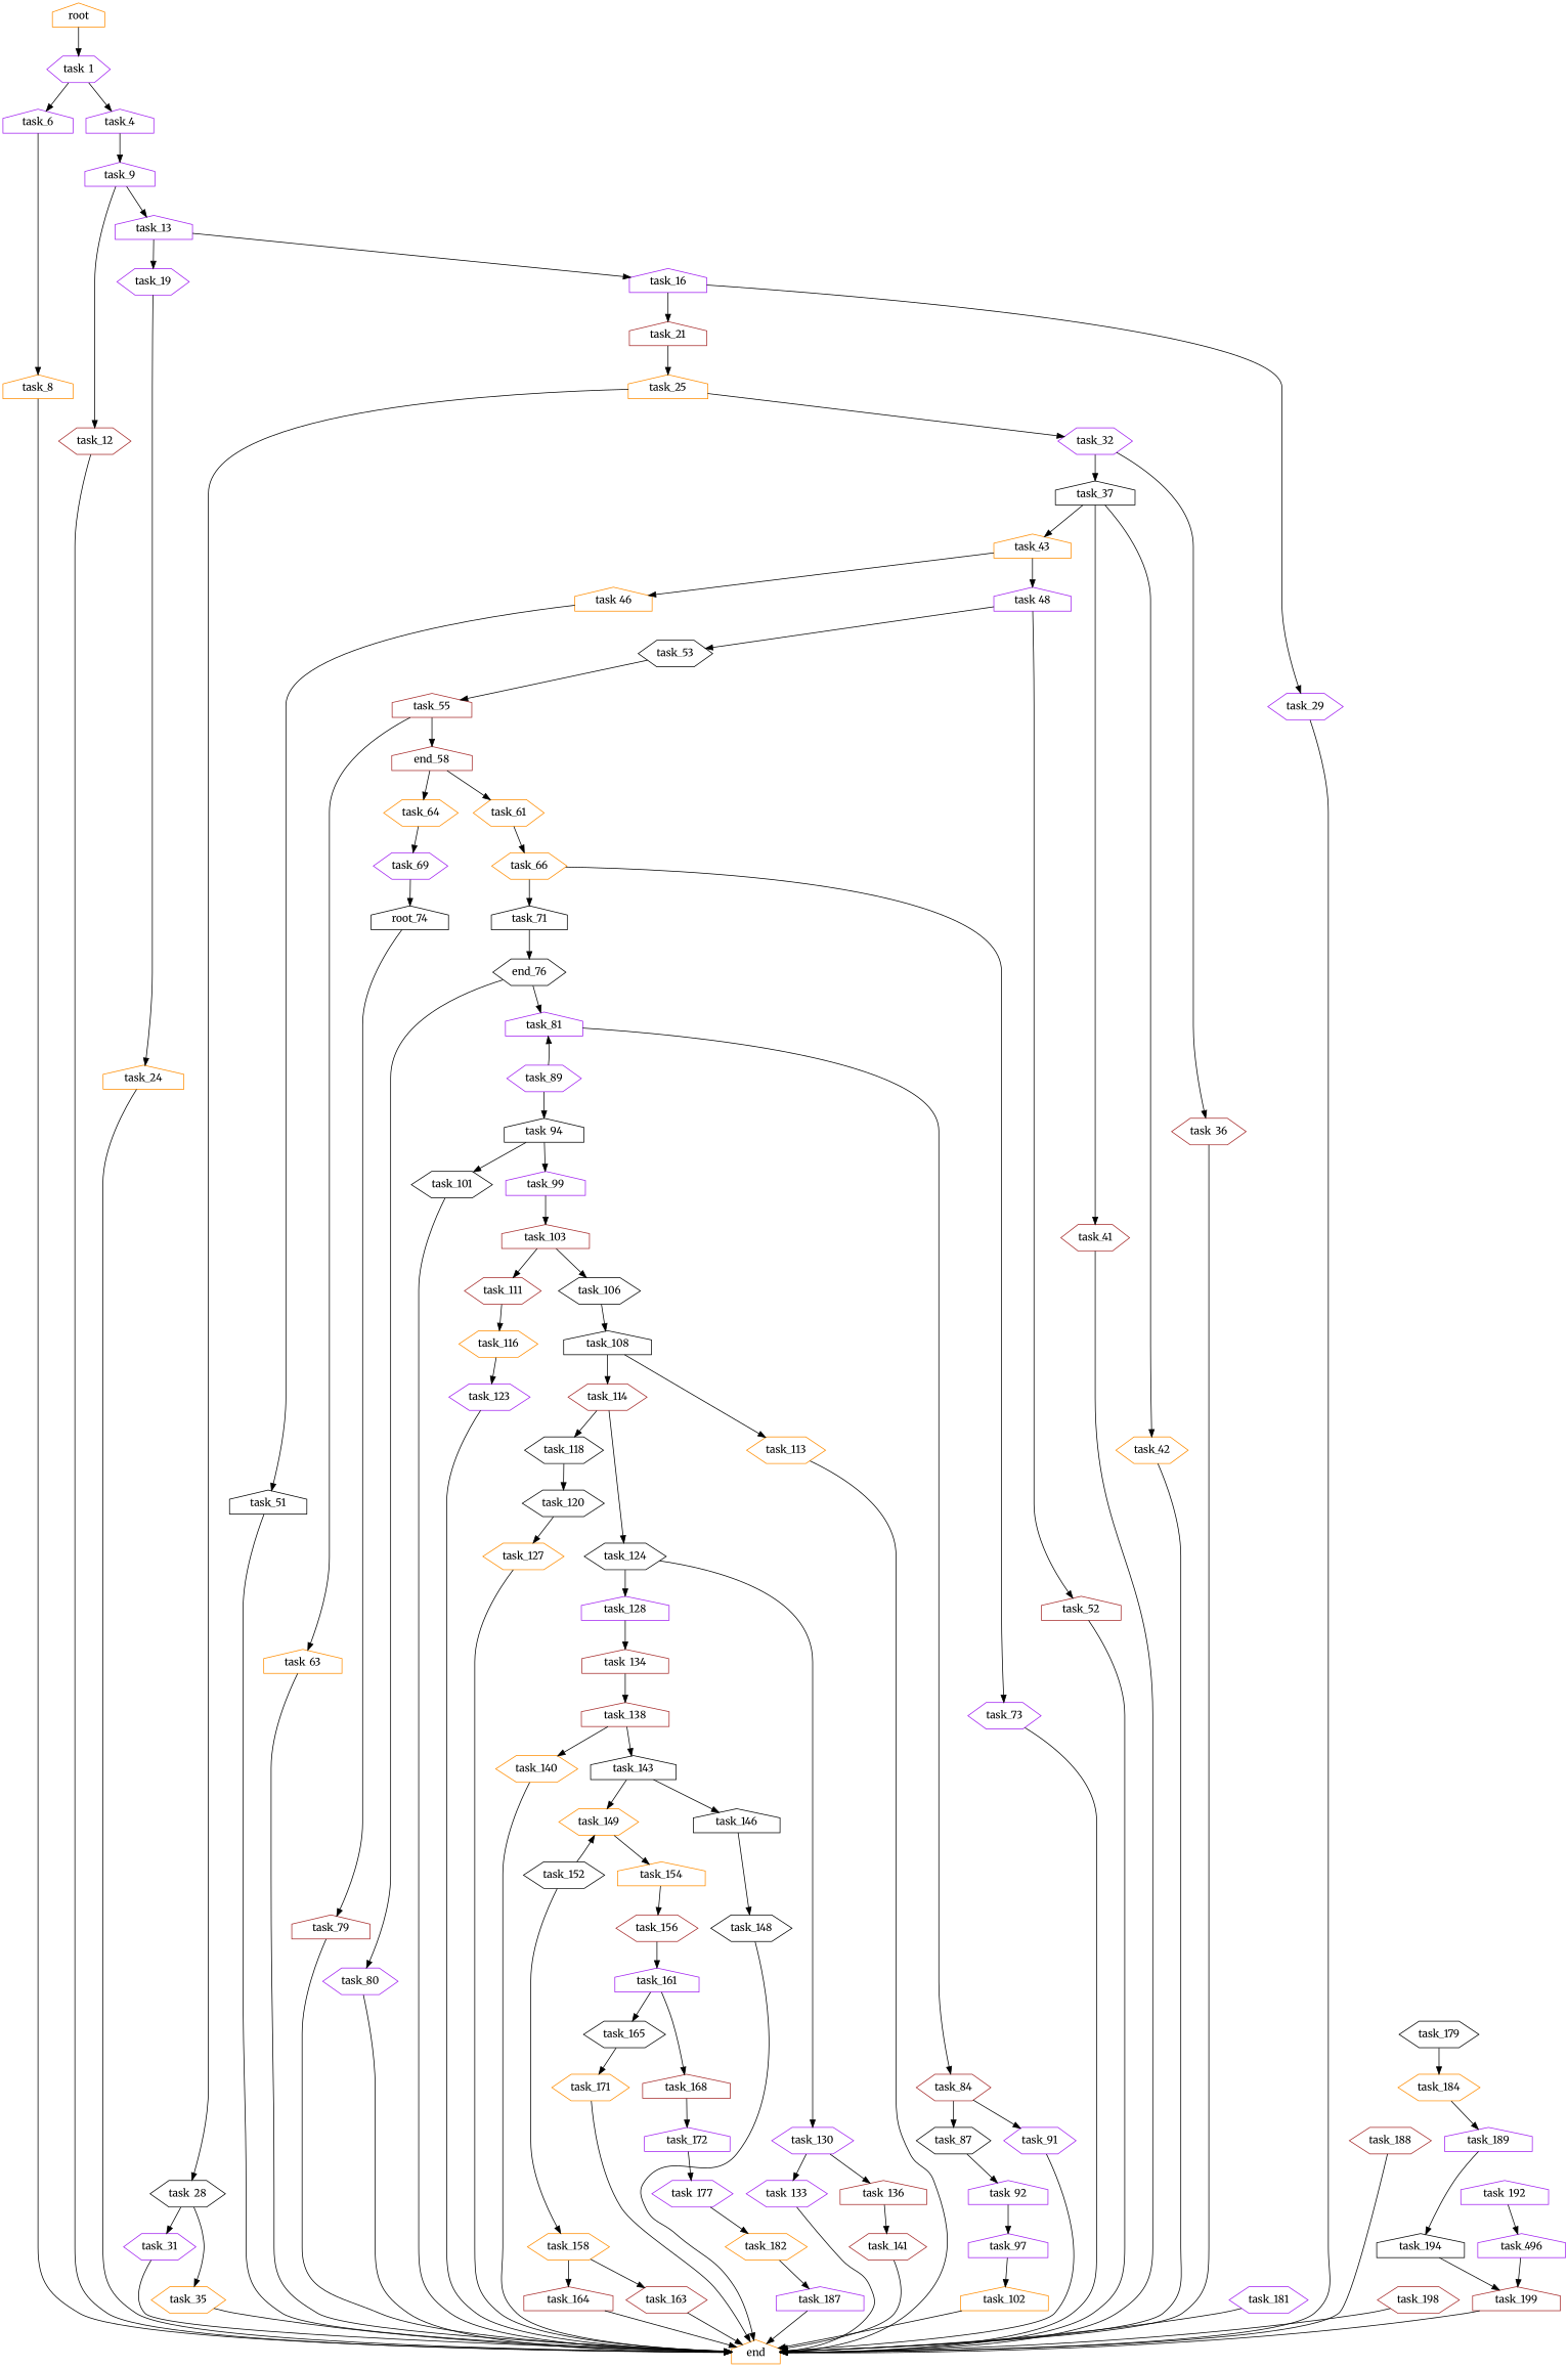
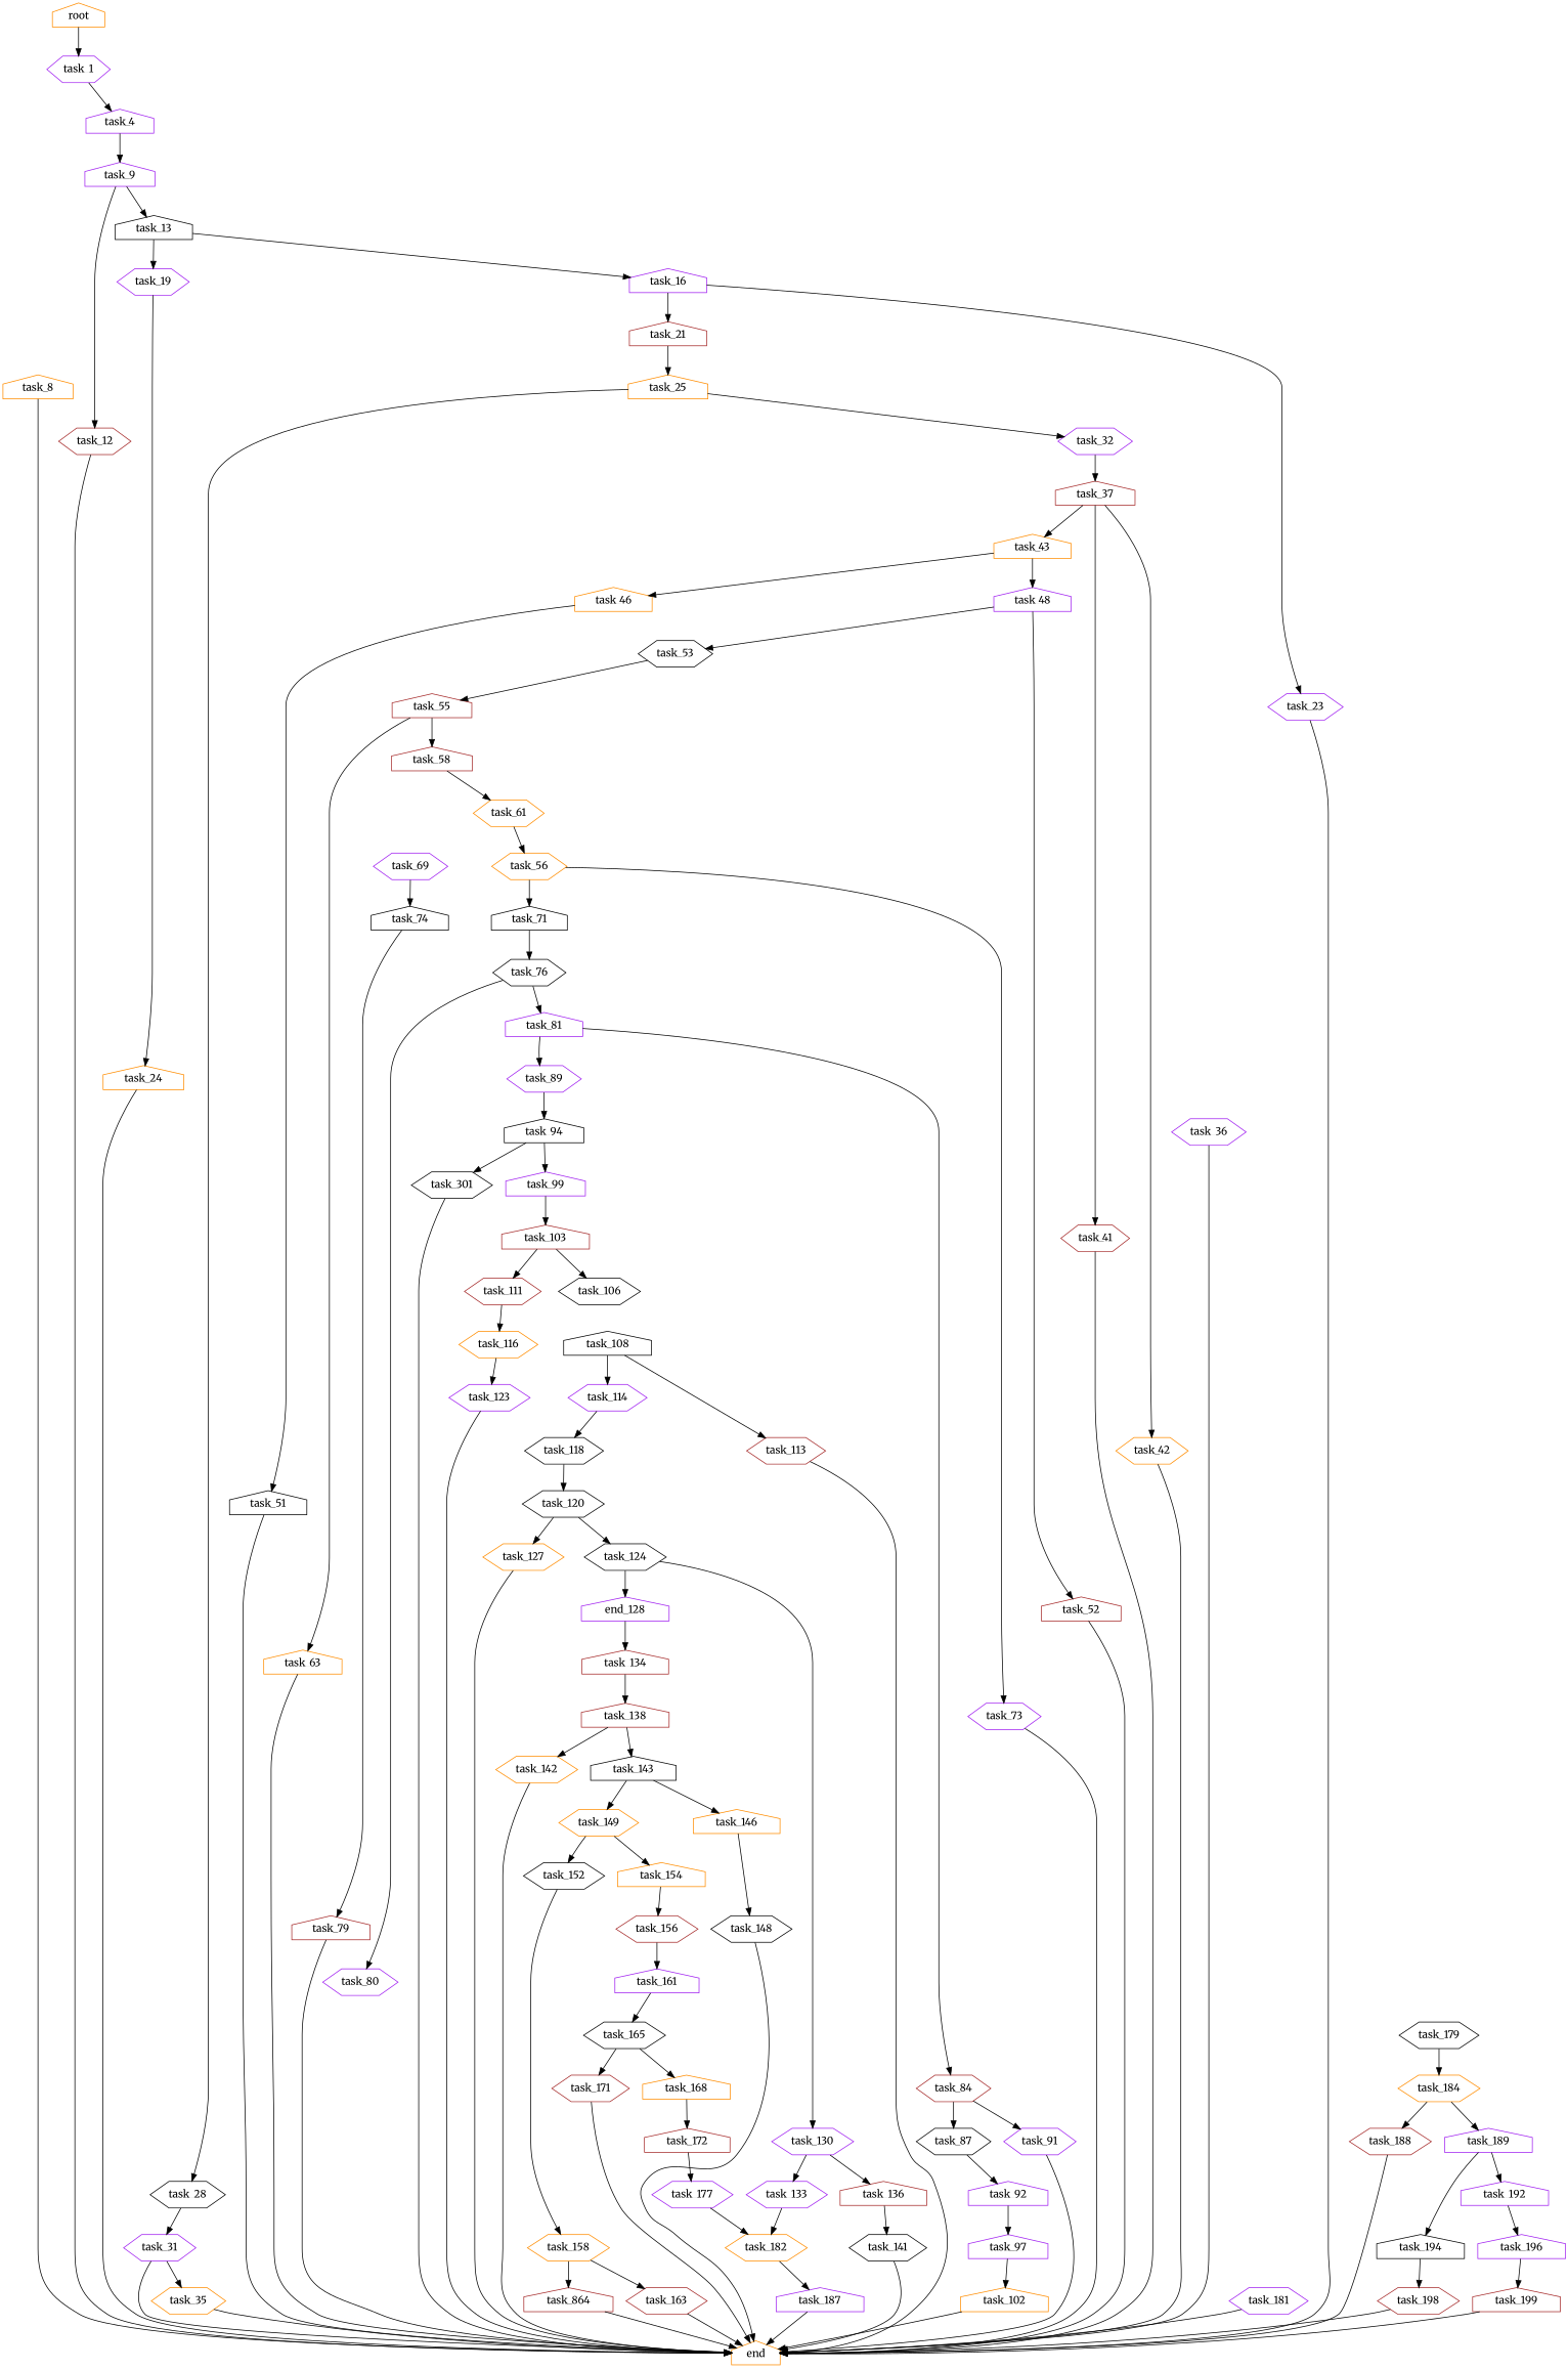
  digraph {
    fontname=Merriweather
    node [color=purple fontname=Merriweather shape=hexagon]
    edge [fontname=Merriweather]
    root [color=darkorange shape=house]
    task_1
    task_4 [shape=house]
-   task_6 [shape=house]
    task_9 [shape=house]
    task_8 [color=darkorange shape=house]
    task_12 [color=brown]
-   task_13 [shape=house]
+   task_13 [color=black shape=house]
    end [color=darkorange shape=house]
    task_16 [shape=house]
    task_19
    task_21 [color=brown shape=house]
-   task_23 [label=task_29]
+   task_23
    task_24 [color=darkorange shape=house]
    task_25 [color=darkorange shape=house]
    task_28 [color=black]
    task_32
    task_31
    task_35 [color=darkorange]
-   task_36 [color=brown]
-   task_37 [color=black shape=house]
+   task_36
+   task_37 [color=brown shape=house]
    task_41 [color=brown]
    task_42 [color=darkorange]
    task_43 [color=darkorange shape=house]
    task_46 [color=darkorange shape=house]
    task_48 [shape=house]
    task_51 [color=black shape=house]
    task_52 [color=brown shape=house]
    task_53 [color=black]
    task_55 [color=brown shape=house]
-   task_58 [color=brown shape=house label=end_58]
+   task_58 [color=brown shape=house]
    task_63 [color=darkorange shape=house]
    task_61 [color=darkorange]
-   task_64 [color=darkorange]
-   task_66 [color=darkorange]
+   task_66 [color=darkorange label=task_56]
    task_69
    task_71 [color=black shape=house]
    task_73
-   task_74 [color=black shape=house label=root_74]
-   task_76 [color=black label=end_76]
+   task_74 [color=black shape=house]
+   task_76 [color=black]
    task_79 [color=brown shape=house]
    task_80
    task_81 [shape=house]
    task_84 [color=brown]
    task_89
    task_87 [color=black]
    task_91
    task_94 [color=black shape=house]
    task_92 [shape=house]
    task_97 [shape=house]
    task_99 [shape=house]
-   task_101 [color=black]
+   task_101 [color=black label=task_301]
    task_102 [color=darkorange shape=house]
    task_103 [color=brown shape=house]
    task_106 [color=black]
    task_111 [color=brown]
    task_108 [color=black shape=house]
    task_116 [color=darkorange]
-   task_113 [color=darkorange]
-   task_114 [color=brown]
+   task_113 [color=brown]
+   task_114
    task_118 [color=black]
    task_123
    task_120 [color=black]
    task_124 [color=black]
    task_127 [color=darkorange]
-   task_128 [shape=house]
+   task_128 [shape=house label=end_128]
    task_130
    task_134 [color=brown shape=house]
    task_133
    task_136 [color=brown shape=house]
    task_138 [color=brown shape=house]
-   task_141 [color=brown]
-   task_142 [color=darkorange label=task_140]
+   task_141 [color=black]
+   task_142 [color=darkorange]
    task_143 [color=black shape=house]
-   task_146 [color=black shape=house]
+   task_146 [color=darkorange shape=house]
    task_149 [color=darkorange]
    task_148 [color=black]
    task_152 [color=black]
    task_154 [color=darkorange shape=house]
    task_158 [color=darkorange]
    task_156 [color=brown]
    task_163 [color=brown]
-   task_164 [color=brown shape=house]
+   task_164 [color=brown shape=house label=task_864]
    task_161 [shape=house]
    task_165 [color=black]
-   task_168 [color=brown shape=house]
-   task_171 [color=darkorange]
-   task_172 [shape=house]
+   task_168 [color=darkorange shape=house]
+   task_171 [color=brown]
+   task_172 [color=brown shape=house]
    task_177
    task_182 [color=darkorange]
    task_179 [color=black]
    task_184 [color=darkorange]
    task_181
    task_187 [shape=house]
    task_188 [color=brown]
    task_189 [shape=house]
    task_192 [shape=house]
    task_194 [color=black shape=house]
-   task_196 [shape=house label=task_496]
+   task_196 [shape=house]
    task_198 [color=brown]
    task_199 [color=brown shape=house]
    root -> task_1
    task_1 -> task_4
-   task_1 -> task_6
    task_4 -> task_9
-   task_6 -> task_8
    task_9 -> task_12
    task_9 -> task_13
    task_8 -> end
    task_12 -> end
    task_13 -> task_16
    task_13 -> task_19
    task_16 -> task_21
    task_16 -> task_23
    task_19 -> task_24
    task_21 -> task_25
    task_23 -> end
    task_24 -> end
    task_25 -> task_28
    task_25 -> task_32
    task_28 -> task_31
-   task_28 -> task_35
-   task_32 -> task_36
+   task_31 -> task_35
    task_32 -> task_37
    task_31 -> end
    task_35 -> end
    task_36 -> end
    task_37 -> task_41
    task_37 -> task_42
    task_37 -> task_43
    task_41 -> end
    task_42 -> end
    task_43 -> task_46
    task_43 -> task_48
    task_46 -> task_51
    task_48 -> task_52
    task_48 -> task_53
    task_51 -> end
    task_52 -> end
    task_53 -> task_55
    task_55 -> task_58
    task_55 -> task_63
    task_58 -> task_61
-   task_58 -> task_64
    task_63 -> end
    task_61 -> task_66
-   task_64 -> task_69
    task_66 -> task_71
    task_66 -> task_73
    task_69 -> task_74
    task_71 -> task_76
    task_73 -> end
    task_74 -> task_79
    task_76 -> task_80
    task_76 -> task_81
    task_79 -> end
-   task_80 -> end
    task_81 -> task_84
-   task_89 -> task_81
+   task_81 -> task_89
    task_84 -> task_87
    task_84 -> task_91
    task_89 -> task_94
    task_87 -> task_92
    task_91 -> end
    task_94 -> task_99
    task_94 -> task_101
    task_92 -> task_97
    task_97 -> task_102
    task_99 -> task_103
    task_101 -> end
    task_102 -> end
    task_103 -> task_106
    task_103 -> task_111
-   task_106 -> task_108
    task_111 -> task_116
    task_108 -> task_113
    task_108 -> task_114
    task_116 -> task_123
    task_113 -> end
    task_114 -> task_118
    task_118 -> task_120
    task_123 -> end
-   task_114 -> task_124
+   task_120 -> task_124
    task_120 -> task_127
    task_124 -> task_128
    task_124 -> task_130
    task_127 -> end
    task_128 -> task_134
    task_130 -> task_133
    task_130 -> task_136
    task_134 -> task_138
-   task_133 -> end
+   task_133 -> task_182
    task_136 -> task_141
    task_138 -> task_142
    task_138 -> task_143
    task_141 -> end
    task_142 -> end
    task_143 -> task_146
    task_143 -> task_149
    task_146 -> task_148
-   task_152 -> task_149
+   task_149 -> task_152
    task_149 -> task_154
    task_148 -> end
    task_152 -> task_158
    task_154 -> task_156
    task_158 -> task_163
    task_158 -> task_164
    task_156 -> task_161
    task_163 -> end
    task_164 -> end
    task_161 -> task_165
-   task_161 -> task_168
+   task_165 -> task_168
    task_165 -> task_171
    task_168 -> task_172
    task_171 -> end
    task_172 -> task_177
    task_177 -> task_182
    task_182 -> task_187
    task_179 -> task_184
+   task_184 -> task_188
    task_184 -> task_189
    task_181 -> end
    task_187 -> end
    task_188 -> end
+   task_189 -> task_192
    task_189 -> task_194
    task_192 -> task_196
-   task_194 -> task_199
+   task_194 -> task_198
    task_196 -> task_199
    task_198 -> end
    task_199 -> end
  }
